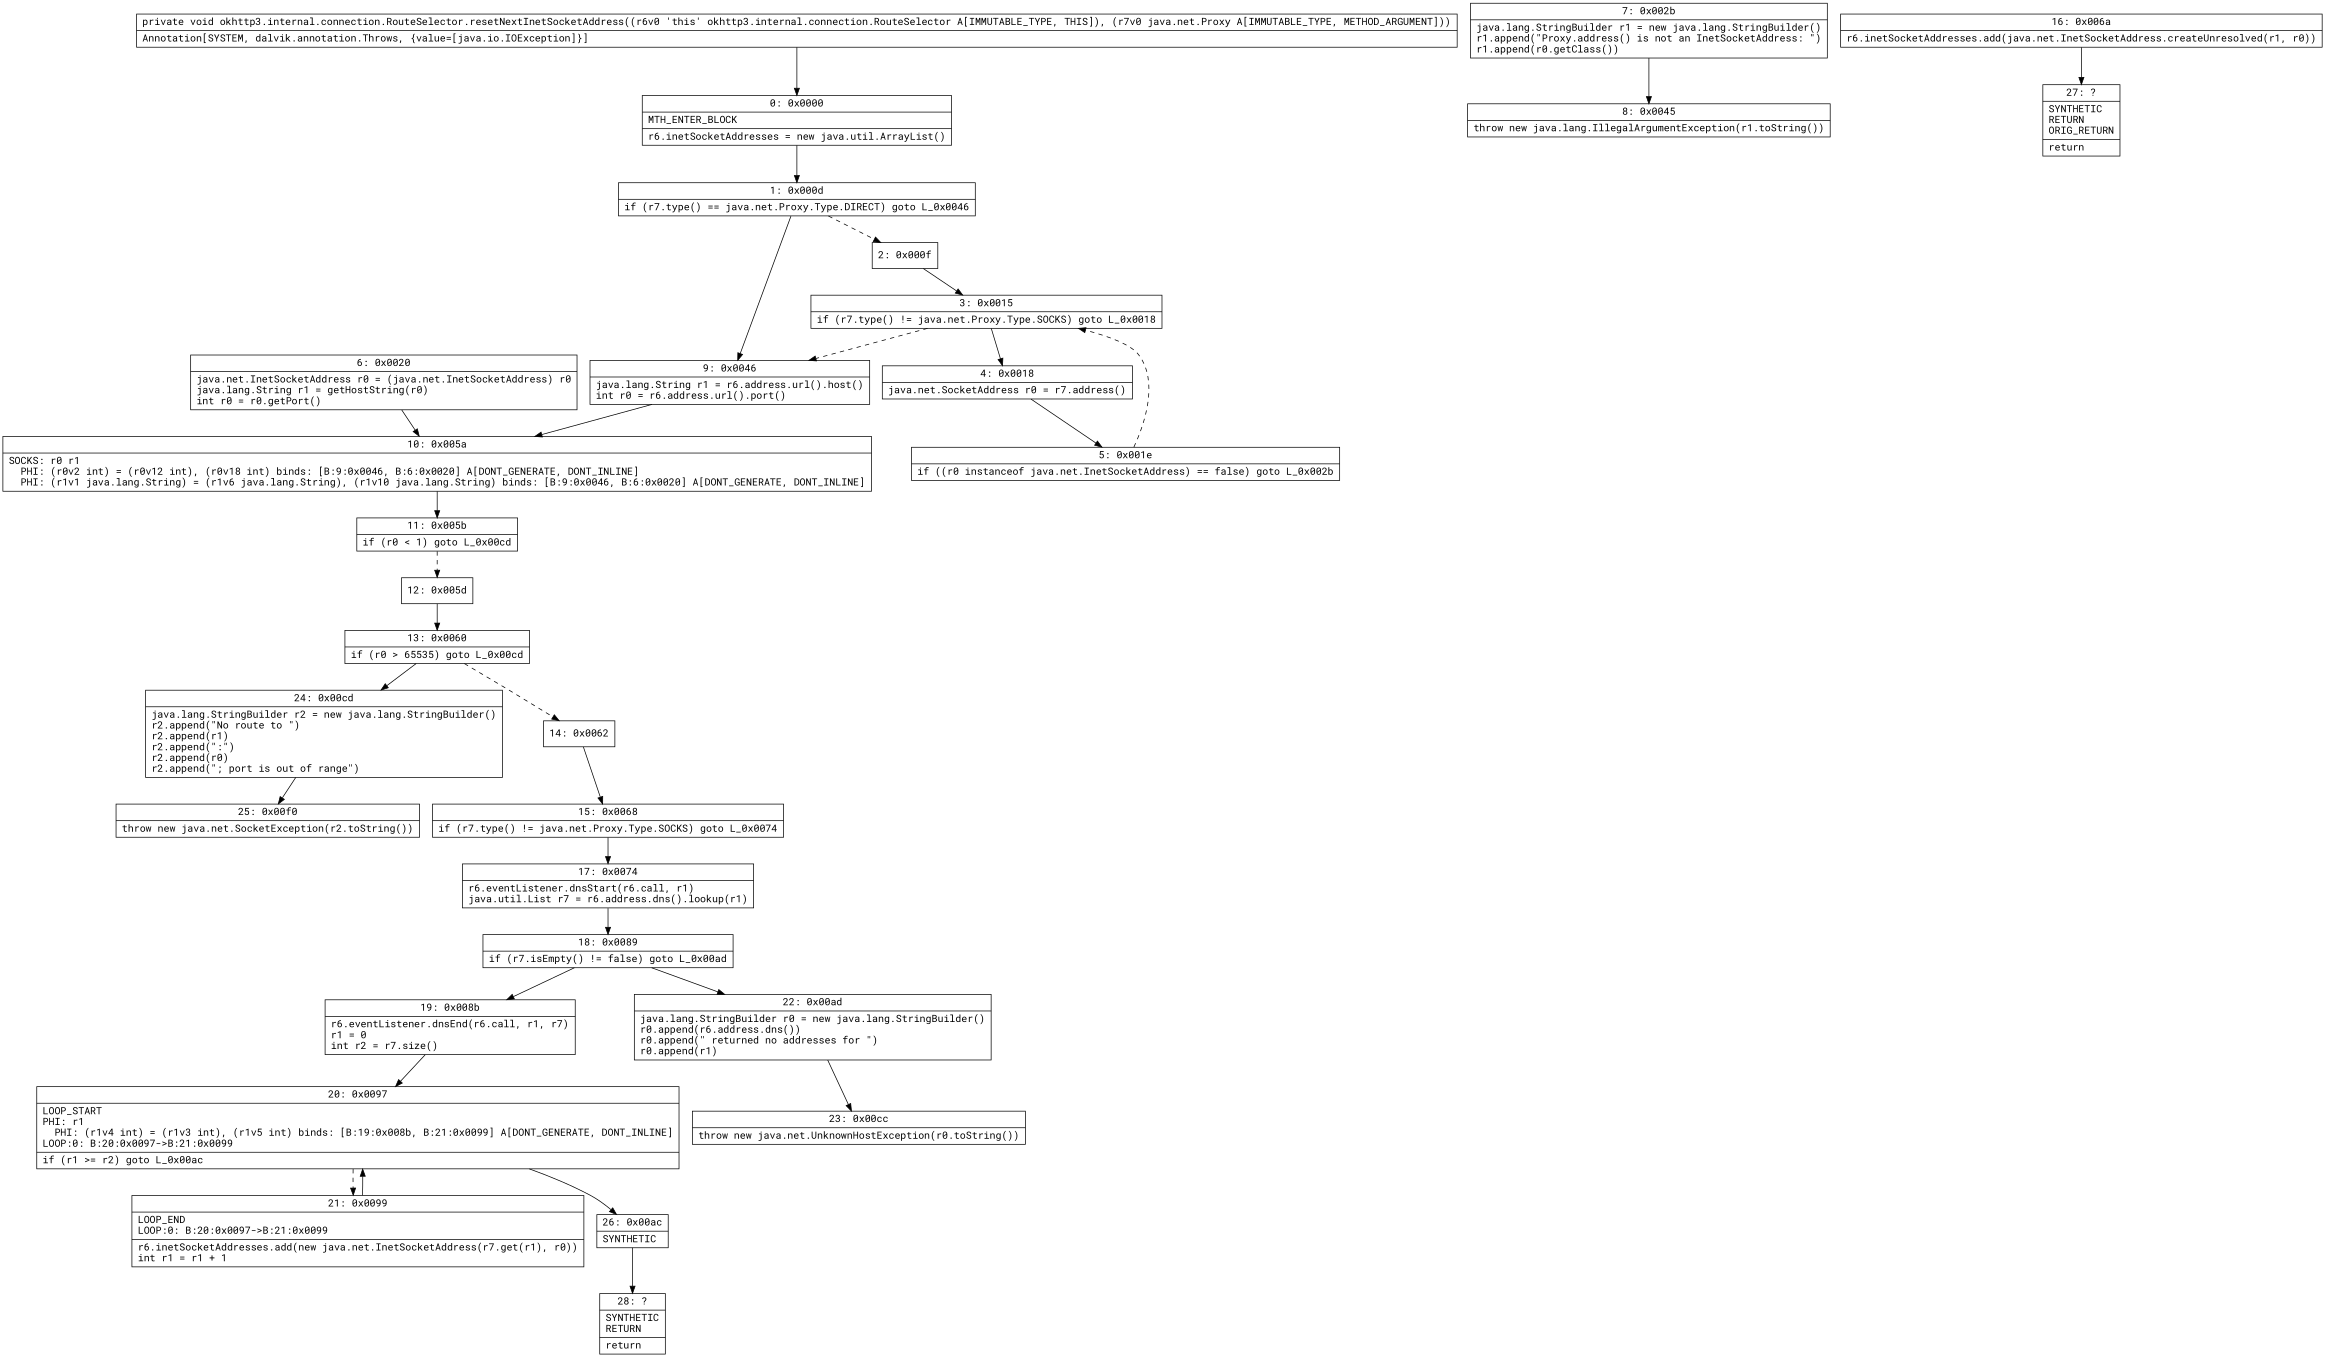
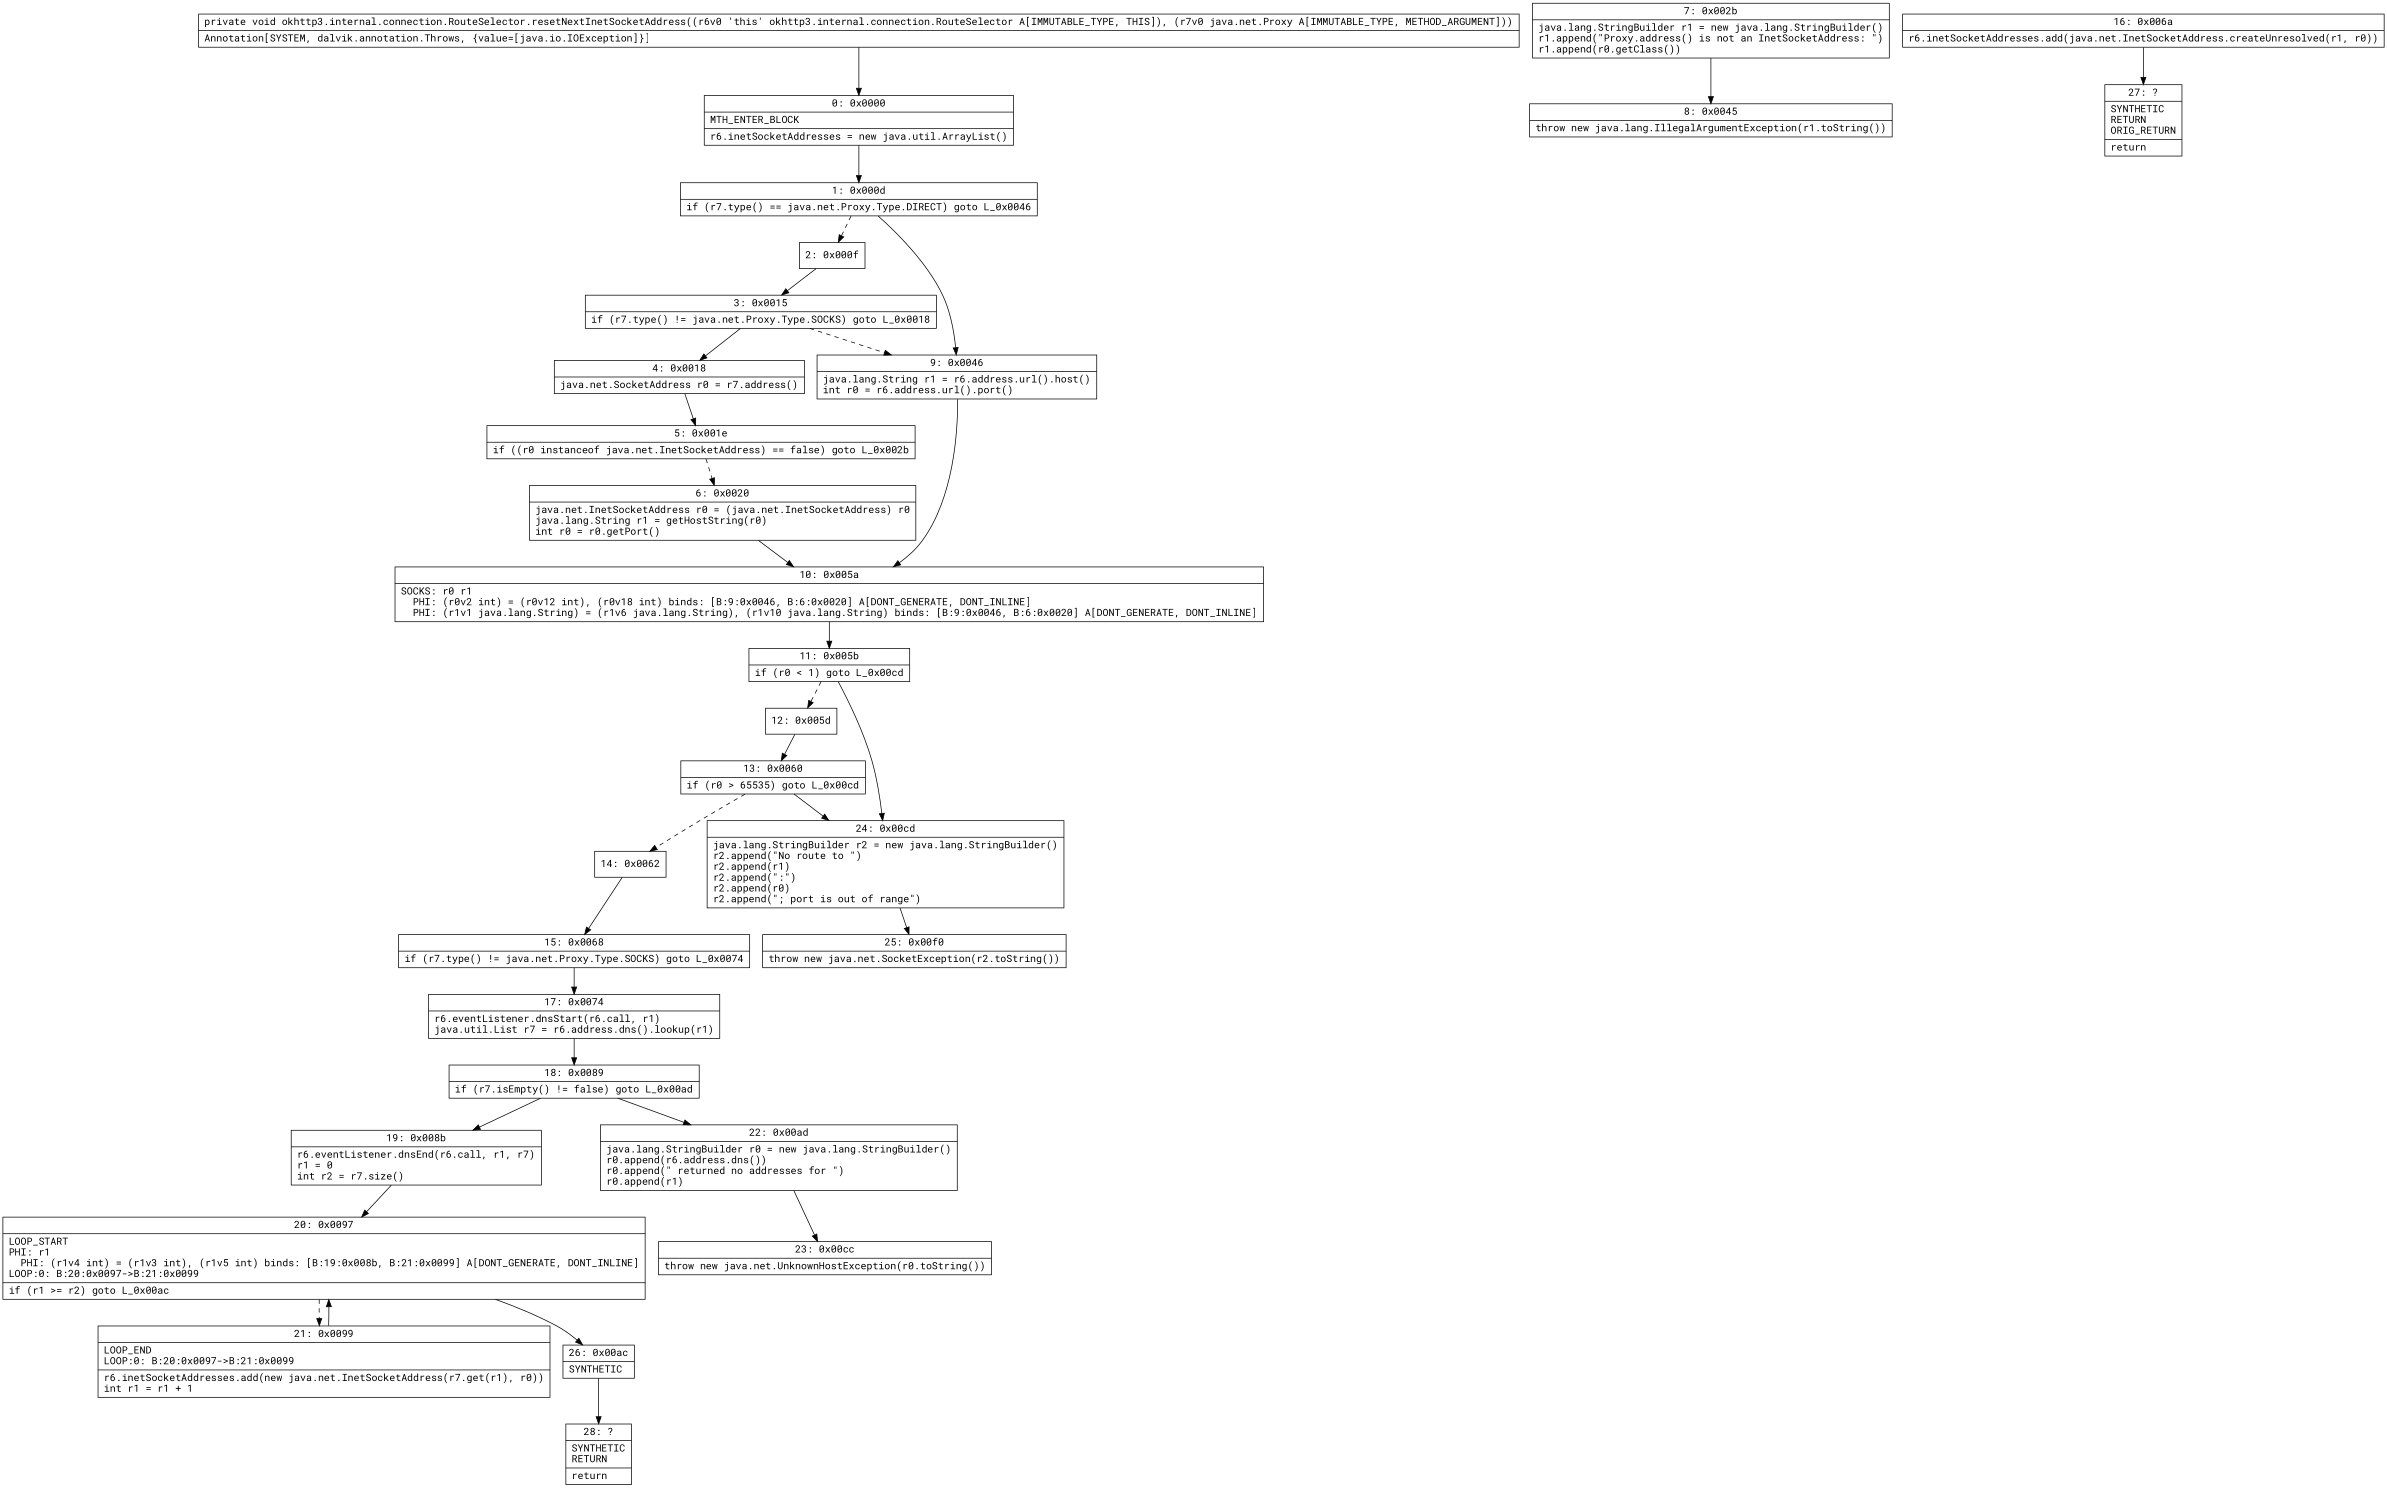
  digraph {
    fontname="Roboto Mono"
    node [fontname="Roboto Mono" shape=record]
    edge [fontname="Roboto Mono"]
    n1 [label="{0\:\ 0x0000|MTH_ENTER_BLOCK\l|r6.inetSocketAddresses = new java.util.ArrayList()\l}"]
    n2 [label="{1\:\ 0x000d|if (r7.type() == java.net.Proxy.Type.DIRECT) goto L_0x0046\l}"]
    n3 [label="{2\:\ 0x000f}"]
    n4 [label="{9\:\ 0x0046|java.lang.String r1 = r6.address.url().host()\lint r0 = r6.address.url().port()\l}"]
    n5 [label="{3\:\ 0x0015|if (r7.type() != java.net.Proxy.Type.SOCKS) goto L_0x0018\l}"]
    n6 [label="{10\:\ 0x005a|SOCKS: r0 r1 \l  PHI: (r0v2 int) = (r0v12 int), (r0v18 int) binds: [B:9:0x0046, B:6:0x0020] A[DONT_GENERATE, DONT_INLINE]\l  PHI: (r1v1 java.lang.String) = (r1v6 java.lang.String), (r1v10 java.lang.String) binds: [B:9:0x0046, B:6:0x0020] A[DONT_GENERATE, DONT_INLINE]\l}"]
    n7 [label="{4\:\ 0x0018|java.net.SocketAddress r0 = r7.address()\l}"]
    n8 [label="{5\:\ 0x001e|if ((r0 instanceof java.net.InetSocketAddress) == false) goto L_0x002b\l}"]
    n9 [label="{6\:\ 0x0020|java.net.InetSocketAddress r0 = (java.net.InetSocketAddress) r0\ljava.lang.String r1 = getHostString(r0)\lint r0 = r0.getPort()\l}"]
    n10 [label="{7\:\ 0x002b|java.lang.StringBuilder r1 = new java.lang.StringBuilder()\lr1.append(\"Proxy.address() is not an InetSocketAddress: \")\lr1.append(r0.getClass())\l}"]
    n11 [label="{8\:\ 0x0045|throw new java.lang.IllegalArgumentException(r1.toString())\l}"]
    n12 [label="{11\:\ 0x005b|if (r0 \< 1) goto L_0x00cd\l}"]
    n13 [label="{12\:\ 0x005d}"]
    n14 [label="{24\:\ 0x00cd|java.lang.StringBuilder r2 = new java.lang.StringBuilder()\lr2.append(\"No route to \")\lr2.append(r1)\lr2.append(\":\")\lr2.append(r0)\lr2.append(\"; port is out of range\")\l}"]
    n15 [label="{13\:\ 0x0060|if (r0 \> 65535) goto L_0x00cd\l}"]
    n16 [label="{25\:\ 0x00f0|throw new java.net.SocketException(r2.toString())\l}"]
    n17 [label="{14\:\ 0x0062}"]
    n18 [label="{15\:\ 0x0068|if (r7.type() != java.net.Proxy.Type.SOCKS) goto L_0x0074\l}"]
    n19 [label="{17\:\ 0x0074|r6.eventListener.dnsStart(r6.call, r1)\ljava.util.List r7 = r6.address.dns().lookup(r1)\l}"]
    n20 [label="{16\:\ 0x006a|r6.inetSocketAddresses.add(java.net.InetSocketAddress.createUnresolved(r1, r0))\l}"]
    n21 [label="{27\:\ ?|SYNTHETIC\lRETURN\lORIG_RETURN\l|return\l}"]
    n22 [label="{18\:\ 0x0089|if (r7.isEmpty() != false) goto L_0x00ad\l}"]
    n23 [label="{19\:\ 0x008b|r6.eventListener.dnsEnd(r6.call, r1, r7)\lr1 = 0\lint r2 = r7.size()\l}"]
    n24 [label="{22\:\ 0x00ad|java.lang.StringBuilder r0 = new java.lang.StringBuilder()\lr0.append(r6.address.dns())\lr0.append(\" returned no addresses for \")\lr0.append(r1)\l}"]
    n25 [label="{20\:\ 0x0097|LOOP_START\lPHI: r1 \l  PHI: (r1v4 int) = (r1v3 int), (r1v5 int) binds: [B:19:0x008b, B:21:0x0099] A[DONT_GENERATE, DONT_INLINE]\lLOOP:0: B:20:0x0097\-\>B:21:0x0099\l|if (r1 \>= r2) goto L_0x00ac\l}"]
    n26 [label="{23\:\ 0x00cc|throw new java.net.UnknownHostException(r0.toString())\l}"]
    n27 [label="{21\:\ 0x0099|LOOP_END\lLOOP:0: B:20:0x0097\-\>B:21:0x0099\l|r6.inetSocketAddresses.add(new java.net.InetSocketAddress(r7.get(r1), r0))\lint r1 = r1 + 1\l}"]
    n28 [label="{26\:\ 0x00ac|SYNTHETIC\l}"]
    n29 [label="{28\:\ ?|SYNTHETIC\lRETURN\l|return\l}"]
    n30 [label="{private void okhttp3.internal.connection.RouteSelector.resetNextInetSocketAddress((r6v0 'this' okhttp3.internal.connection.RouteSelector A[IMMUTABLE_TYPE, THIS]), (r7v0 java.net.Proxy A[IMMUTABLE_TYPE, METHOD_ARGUMENT]))  | Annotation[SYSTEM, dalvik.annotation.Throws, \{value=[java.io.IOException]\}]\l}"]
    n1 -> n2
    n2 -> n3 [style=dashed]
    n2 -> n4
    n3 -> n5
    n4 -> n6
    n5 -> n4 [style=dashed]
    n5 -> n7
    n6 -> n12
    n7 -> n8
-   n8 -> n5 [style=dashed]
+   n8 -> n9 [style=dashed]
    n9 -> n6
    n10 -> n11
    n12 -> n13 [style=dashed]
+   n12 -> n14
    n13 -> n15
    n14 -> n16
    n15 -> n14
    n15 -> n17 [style=dashed]
    n17 -> n18
    n18 -> n19
    n19 -> n22
    n20 -> n21
    n22 -> n23 [style=solid]
    n22 -> n24
    n23 -> n25
    n24 -> n26
    n25 -> n27 [style=dashed]
    n25 -> n28
    n27 -> n25
    n28 -> n29
    n30 -> n1
  }
